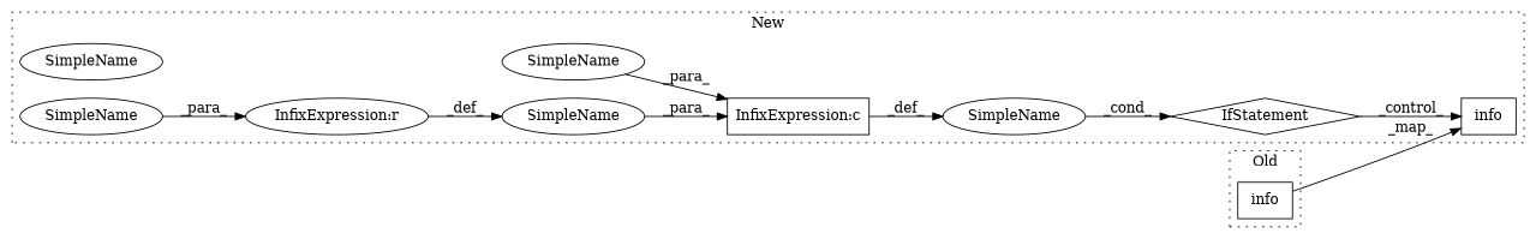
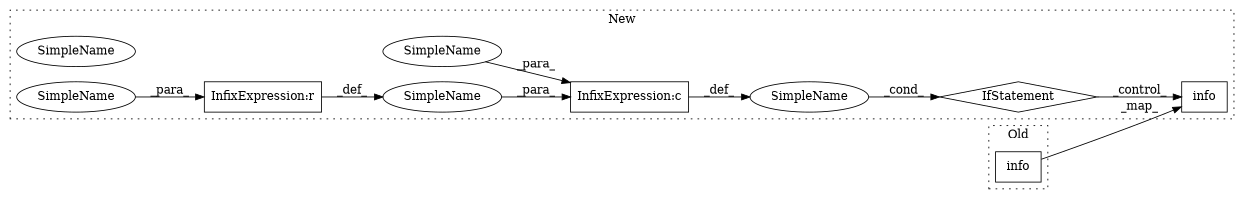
  digraph {
    rankdir=LR
    node [a=42 l=4 shape=ellipse]
    n1 [a=32 l="5,1" label=info s="1253,1297" shape=box]
    n2 [label=SimpleName l=""]
    n3 [a=25 l="4,2" label=IfStatement s="953,1003" shape=diamond]
-   n4 [a=27 label="InfixExpression:r" s=966]
+   n4 [a=27 label="InfixExpression:r" s=966 shape=box]
    n5 [label=SimpleName s=970]
    n6 [label=SimpleName l=""]
    n7 [a=27 label="InfixExpression:c" s=975 shape=box]
    n8 [label=SimpleName l=""]
    n9 [label=SimpleName s=970]
    n10 [a=32 l="5,1" label=info s="1155,1199" shape=box]
    subgraph cluster_1 {
      label=New
      style=dotted
      n1
      n2
      n3
      n4
      n5
      n6
      n7
      n8
      n9
    }
    subgraph cluster_2 {
      label=Old
      style=dotted
      n10
    }
    n2 -> n3 [label=_cond_]
    n3 -> n1 [label=_control_]
    n4 -> n6 [label=_def_]
    n6 -> n7 [label=_para_]
    n7 -> n2 [label=_def_]
    n8 -> n7 [label=_para_]
    n9 -> n4 [label=_para_]
    n10 -> n1 [label=_map_]
  }
